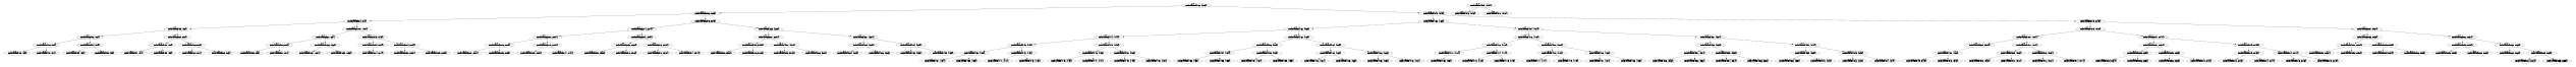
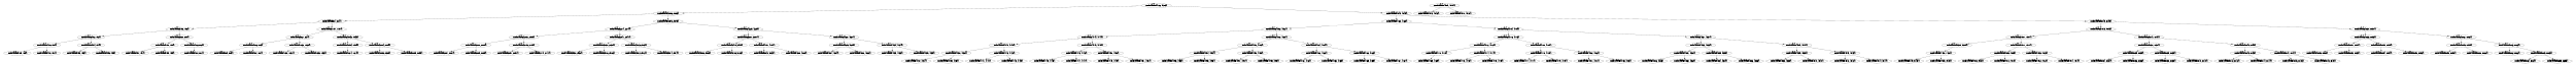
  digraph {
    n1 [label="Node{data=[4736, 4736]}"]
    n2 [label="Node{data=[2086, 2086]}"]
    n3 [label="Node{data=[4845, 4845]}"]
    n4 [label="Node{data=[804, 804]}"]
    n5 [label="Node{data=[2975, 2975]}"]
    n6 [label="Node{data=[4768, 4768]}"]
    n7 [label="Node{data=[8049, 8049]}"]
    n8 [label="Node{data=[796, 796]}"]
    n9 [label="Node{data=[1197, 1197]}"]
    n10 [label="Node{data=[2274, 2274]}"]
    n11 [label="Node{data=[4225, 4225]}"]
    n12 [label="Node{data=[792, 792]}"]
    n13 [label="Node{data=[800, 800]}"]
    n14 [label="Node{data=[827, 827]}"]
    n15 [label="Node{data=[1943, 1943]}"]
    n16 [label="Node{data=[790, 790]}"]
    n17 [label="Node{data=[794, 794]}"]
    n18 [label="Node{data=[798, 798]}"]
    n19 [label="Node{data=[802, 802]}"]
    n20 [label="Node{data=[789, 789]}"]
    n21 [label="Node{data=[791, 791]}"]
    n22 [label="Node{data=[793, 793]}"]
    n23 [label="Node{data=[795, 795]}"]
    n24 [label="Node{data=[797, 797]}"]
    n25 [label="Node{data=[799, 799]}"]
    n26 [label="Node{data=[801, 801]}"]
-   n27 [label="Node{data=[803, 803]}"]
    n28 [label="Node{data=[806, 806]}"]
    n29 [label="Node{data=[1032, 1032]}"]
    n30 [label="Node{data=[1854, 1854]}"]
    n31 [label="Node{data=[2084, 2084]}"]
    n32 [label="Node{data=[805, 805]}"]
    n33 [label="Node{data=[807, 807]}"]
    n34 [label="Node{data=[1031, 1031]}"]
    n35 [label="Node{data=[1033, 1033]}"]
    n36 [label="Node{data=[1614, 1614]}"]
    n37 [label="Node{data=[2038, 2038]}"]
    n38 [label="Node{data=[2085, 2085]}"]
    n39 [label="Node{data=[2090, 2090]}"]
    n40 [label="Node{data=[2941, 2941]}"]
    n41 [label="Node{data=[3807, 3807]}"]
    n42 [label="Node{data=[4687, 4687]}"]
    n43 [label="Node{data=[2088, 2088]}"]
    n44 [label="Node{data=[2119, 2119]}"]
    n45 [label="Node{data=[2830, 2830]}"]
    n46 [label="Node{data=[2973, 2973]}"]
    n47 [label="Node{data=[2087, 2087]}"]
    n48 [label="Node{data=[2089, 2089]}"]
    n49 [label="Node{data=[2091, 2091]}"]
    n50 [label="Node{data=[2147, 2147]}"]
    n51 [label="Node{data=[2530, 2530]}"]
    n52 [label="Node{data=[2916, 2916]}"]
    n53 [label="Node{data=[2972, 2972]}"]
    n54 [label="Node{data=[2974, 2974]}"]
    n55 [label="Node{data=[3479, 3479]}"]
    n56 [label="Node{data=[4191, 4191]}"]
    n57 [label="Node{data=[4685, 4685]}"]
    n58 [label="Node{data=[4734, 4734]}"]
    n59 [label="Node{data=[2988, 2988]}"]
    n60 [label="Node{data=[3726, 3726]}"]
    n61 [label="Node{data=[3842, 3842]}"]
    n62 [label="Node{data=[4208, 4208]}"]
    n63 [label="Node{data=[4684, 4684]}"]
    n64 [label="Node{data=[4686, 4686]}"]
    n65 [label="Node{data=[4733, 4733]}"]
    n66 [label="Node{data=[4735, 4735]}"]
    n67 [label="Node{data=[4752, 4752]}"]
    n68 [label="Node{data=[4784, 4784]}"]
    n69 [label="Node{data=[7915, 7915]}"]
    n70 [label="Node{data=[8057, 8057]}"]
    n71 [label="Node{data=[4744, 4744]}"]
    n72 [label="Node{data=[4760, 4760]}"]
    n73 [label="Node{data=[4776, 4776]}"]
    n74 [label="Node{data=[4837, 4837]}"]
    n75 [label="Node{data=[4740, 4740]}"]
    n76 [label="Node{data=[4748, 4748]}"]
    n77 [label="Node{data=[4756, 4756]}"]
    n78 [label="Node{data=[4764, 4764]}"]
    n79 [label="Node{data=[4738, 4738]}"]
    n80 [label="Node{data=[4742, 4742]}"]
    n81 [label="Node{data=[4746, 4746]}"]
    n82 [label="Node{data=[4750, 4750]}"]
    n83 [label="Node{data=[4737, 4737]}"]
    n84 [label="Node{data=[4739, 4739]}"]
    n85 [label="Node{data=[4741, 4741]}"]
    n86 [label="Node{data=[4743, 4743]}"]
    n87 [label="Node{data=[4745, 4745]}"]
    n88 [label="Node{data=[4747, 4747]}"]
    n89 [label="Node{data=[4749, 4749]}"]
    n90 [label="Node{data=[4751, 4751]}"]
    n91 [label="Node{data=[4754, 4754]}"]
    n92 [label="Node{data=[4758, 4758]}"]
    n93 [label="Node{data=[4762, 4762]}"]
    n94 [label="Node{data=[4766, 4766]}"]
    n95 [label="Node{data=[4753, 4753]}"]
    n96 [label="Node{data=[4755, 4755]}"]
    n97 [label="Node{data=[4757, 4757]}"]
    n98 [label="Node{data=[4759, 4759]}"]
    n99 [label="Node{data=[4761, 4761]}"]
    n100 [label="Node{data=[4763, 4763]}"]
    n101 [label="Node{data=[4765, 4765]}"]
    n102 [label="Node{data=[4767, 4767]}"]
    n103 [label="Node{data=[4772, 4772]}"]
    n104 [label="Node{data=[4780, 4780]}"]
    n105 [label="Node{data=[4833, 4833]}"]
    n106 [label="Node{data=[4841, 4841]}"]
    n107 [label="Node{data=[4770, 4770]}"]
    n108 [label="Node{data=[4774, 4774]}"]
    n109 [label="Node{data=[4778, 4778]}"]
    n110 [label="Node{data=[4782, 4782]}"]
    n111 [label="Node{data=[4769, 4769]}"]
    n112 [label="Node{data=[4773, 4773]}"]
    n113 [label="Node{data=[4775, 4775]}"]
    n114 [label="Node{data=[4777, 4777]}"]
    n115 [label="Node{data=[4779, 4779]}"]
    n116 [label="Node{data=[4781, 4781]}"]
    n117 [label="Node{data=[4783, 4783]}"]
    n118 [label="Node{data=[4831, 4831]}"]
    n119 [label="Node{data=[4835, 4835]}"]
    n120 [label="Node{data=[4839, 4839]}"]
    n121 [label="Node{data=[4843, 4843]}"]
    n122 [label="Node{data=[4806, 4806]}"]
    n123 [label="Node{data=[4832, 4832]}"]
    n124 [label="Node{data=[4834, 4834]}"]
    n125 [label="Node{data=[4836, 4836]}"]
    n126 [label="Node{data=[4838, 4838]}"]
    n127 [label="Node{data=[4840, 4840]}"]
    n128 [label="Node{data=[4842, 4842]}"]
    n129 [label="Node{data=[4844, 4844]}"]
    n130 [label="Node{data=[7907, 7907]}"]
    n131 [label="Node{data=[8041, 8041]}"]
    n132 [label="Node{data=[8053, 8053]}"]
    n133 [label="Node{data=[8061, 8061]}"]
    n134 [label="Node{data=[5309, 5309]}"]
    n135 [label="Node{data=[7911, 7911]}"]
    n136 [label="Node{data=[8037, 8037]}"]
    n137 [label="Node{data=[8045, 8045]}"]
    n138 [label="Node{data=[7420, 7420]}"]
    n139 [label="Node{data=[7909, 7909]}"]
    n140 [label="Node{data=[7913, 7913]}"]
    n141 [label="Node{data=[4847, 4847]}"]
    n142 [label="Node{data=[4846, 4846]}"]
    n143 [label="Node{data=[4870, 4870]}"]
    n144 [label="Node{data=[5449, 5449]}"]
    n145 [label="Node{data=[7548, 7548]}"]
    n146 [label="Node{data=[7908, 7908]}"]
    n147 [label="Node{data=[7910, 7910]}"]
    n148 [label="Node{data=[7912, 7912]}"]
    n149 [label="Node{data=[7914, 7914]}"]
    n150 [label="Node{data=[8035, 8035]}"]
    n151 [label="Node{data=[8039, 8039]}"]
    n152 [label="Node{data=[8043, 8043]}"]
    n153 [label="Node{data=[8047, 8047]}"]
    n154 [label="Node{data=[8034, 8034]}"]
    n155 [label="Node{data=[8036, 8036]}"]
    n156 [label="Node{data=[8038, 8038]}"]
    n157 [label="Node{data=[8040, 8040]}"]
    n158 [label="Node{data=[8042, 8042]}"]
    n159 [label="Node{data=[8044, 8044]}"]
    n160 [label="Node{data=[8046, 8046]}"]
    n161 [label="Node{data=[8048, 8048]}"]
    n162 [label="Node{data=[8051, 8051]}"]
    n163 [label="Node{data=[8055, 8055]}"]
    n164 [label="Node{data=[8059, 8059]}"]
    n165 [label="Node{data=[8063, 8063]}"]
    n166 [label="Node{data=[8050, 8050]}"]
    n167 [label="Node{data=[8052, 8052]}"]
    n168 [label="Node{data=[8054, 8054]}"]
    n169 [label="Node{data=[8056, 8056]}"]
    n170 [label="Node{data=[8058, 8058]}"]
    n171 [label="Node{data=[8060, 8060]}"]
    n172 [label="Node{data=[8062, 8062]}"]
    n173 [label="Node{data=[8065, 8065]}"]
    n174 [label="Node{data=[8064, 8064]}"]
    n175 [label="Node{data=[8655, 8655]}"]
    n1 -> n2
    n1 -> n3
    n2 -> n4
    n2 -> n5
    n3 -> n6
    n3 -> n7
    n4 -> n8
    n4 -> n9
    n5 -> n10
    n5 -> n11
    n6 -> n67
    n6 -> n68
    n7 -> n69
    n7 -> n70
    n8 -> n12
    n8 -> n13
    n9 -> n14
    n9 -> n15
    n10 -> n39
    n10 -> n40
    n11 -> n41
    n11 -> n42
    n12 -> n16
    n12 -> n17
    n13 -> n18
    n13 -> n19
    n14 -> n28
    n14 -> n29
    n15 -> n30
    n15 -> n31
    n16 -> n20
    n16 -> n21
    n17 -> n22
    n17 -> n23
    n18 -> n24
    n18 -> n25
    n19 -> n26
-   n19 -> n27
    n28 -> n32
    n28 -> n33
    n29 -> n34
    n29 -> n35
    n30 -> n36
    n31 -> n37
    n31 -> n38
    n39 -> n43
    n39 -> n44
    n40 -> n45
    n40 -> n46
    n41 -> n55
    n41 -> n56
    n42 -> n57
    n42 -> n58
    n43 -> n47
    n43 -> n48
    n44 -> n49
    n44 -> n50
    n45 -> n51
    n45 -> n52
    n46 -> n53
    n46 -> n54
    n55 -> n59
    n55 -> n60
    n56 -> n61
    n56 -> n62
    n57 -> n63
    n57 -> n64
    n58 -> n65
    n58 -> n66
    n67 -> n71
    n67 -> n72
    n68 -> n73
    n68 -> n74
    n69 -> n130
    n69 -> n131
    n70 -> n132
    n70 -> n133
    n71 -> n75
    n71 -> n76
    n72 -> n77
    n72 -> n78
    n73 -> n103
    n73 -> n104
    n74 -> n105
    n74 -> n106
    n75 -> n79
    n75 -> n80
    n76 -> n81
    n76 -> n82
    n77 -> n91
    n77 -> n92
    n78 -> n93
    n78 -> n94
    n79 -> n83
    n79 -> n84
    n80 -> n85
    n80 -> n86
    n81 -> n87
    n81 -> n88
    n82 -> n89
    n82 -> n90
    n91 -> n95
    n91 -> n96
    n92 -> n97
    n92 -> n98
    n93 -> n99
    n93 -> n100
    n94 -> n101
    n94 -> n102
    n103 -> n107
    n103 -> n108
    n104 -> n109
    n104 -> n110
    n105 -> n118
    n105 -> n119
    n106 -> n120
    n106 -> n121
    n107 -> n111
    n108 -> n112
    n108 -> n113
    n109 -> n114
    n109 -> n115
    n110 -> n116
    n110 -> n117
    n118 -> n122
    n118 -> n123
    n119 -> n124
    n119 -> n125
    n120 -> n126
    n120 -> n127
    n121 -> n128
    n121 -> n129
    n130 -> n134
    n130 -> n135
    n131 -> n136
    n131 -> n137
    n132 -> n162
    n132 -> n163
    n133 -> n164
    n133 -> n165
    n134 -> n138
    n135 -> n139
    n135 -> n140
    n136 -> n150
    n136 -> n151
    n137 -> n152
    n137 -> n153
    n138 -> n144
    n138 -> n145
    n139 -> n146
    n139 -> n147
    n140 -> n148
    n140 -> n149
    n141 -> n142
    n141 -> n143
    n150 -> n154
    n150 -> n155
    n151 -> n156
    n151 -> n157
    n152 -> n158
    n152 -> n159
    n153 -> n160
    n153 -> n161
    n162 -> n166
    n162 -> n167
    n163 -> n168
    n163 -> n169
    n164 -> n170
    n164 -> n171
    n165 -> n172
    n165 -> n173
    n173 -> n174
    n173 -> n175
  }
